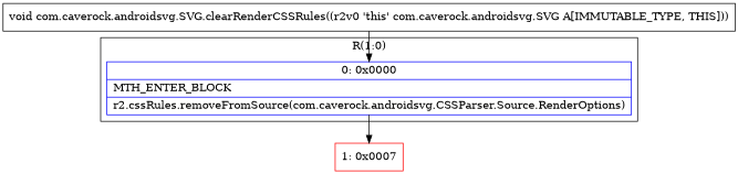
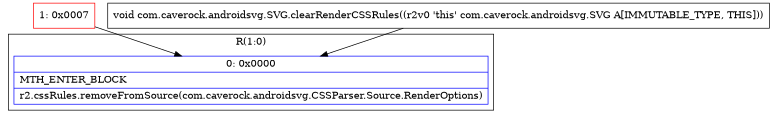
  digraph {
    node [shape=record]
    n1 [color=blue label="{0\:\ 0x0000|MTH_ENTER_BLOCK\l|r2.cssRules.removeFromSource(com.caverock.androidsvg.CSSParser.Source.RenderOptions)\l}"]
    n2 [color=red label="{1\:\ 0x0007}"]
    n3 [label="{void com.caverock.androidsvg.SVG.clearRenderCSSRules((r2v0 'this' com.caverock.androidsvg.SVG A[IMMUTABLE_TYPE, THIS])) }"]
    subgraph cluster_1 {
      label="R(1:0)"
      n1
    }
-   n1 -> n2
+   n2 -> n1
    n3 -> n1
  }
